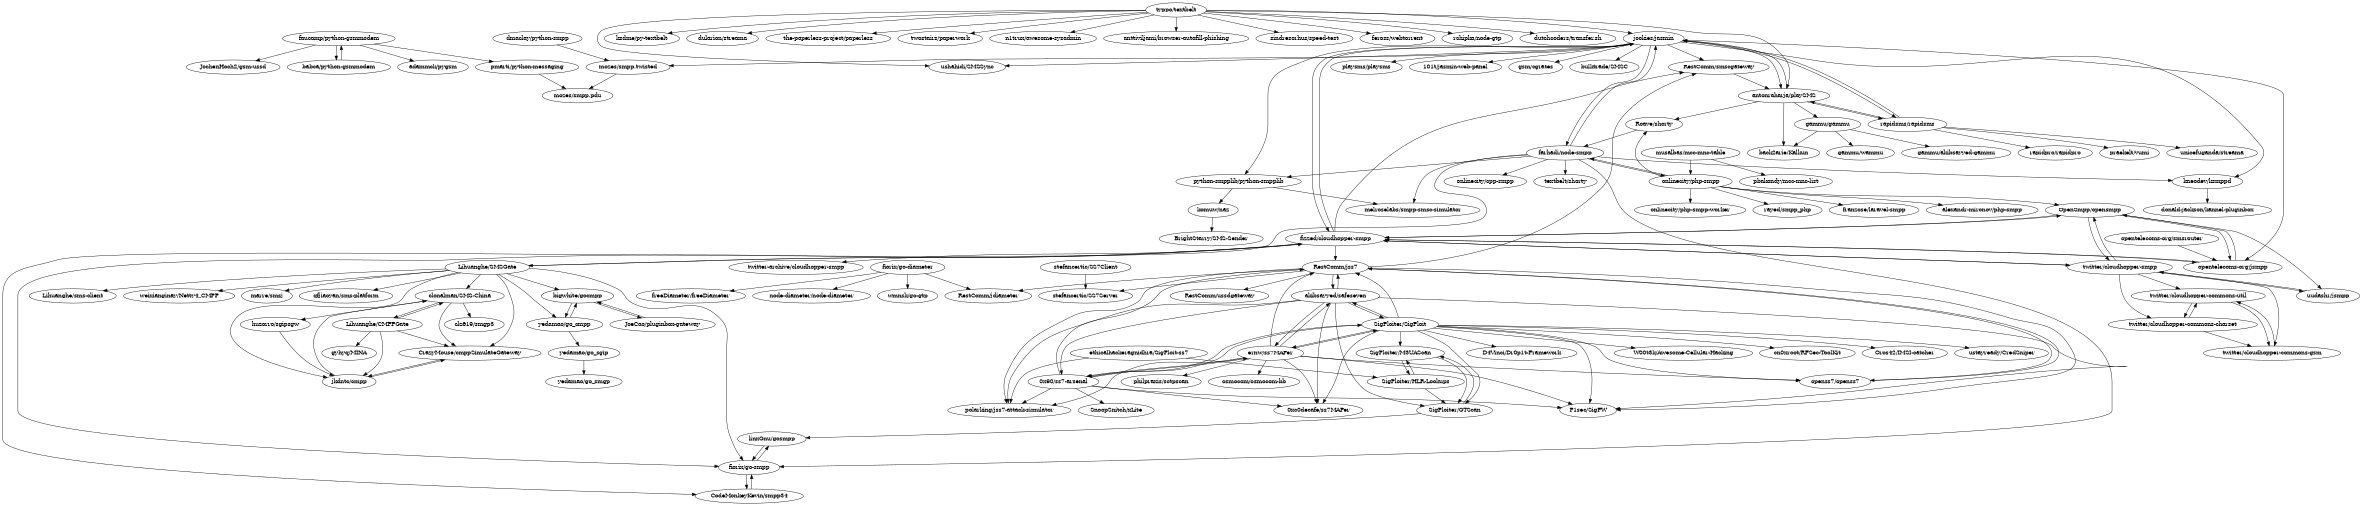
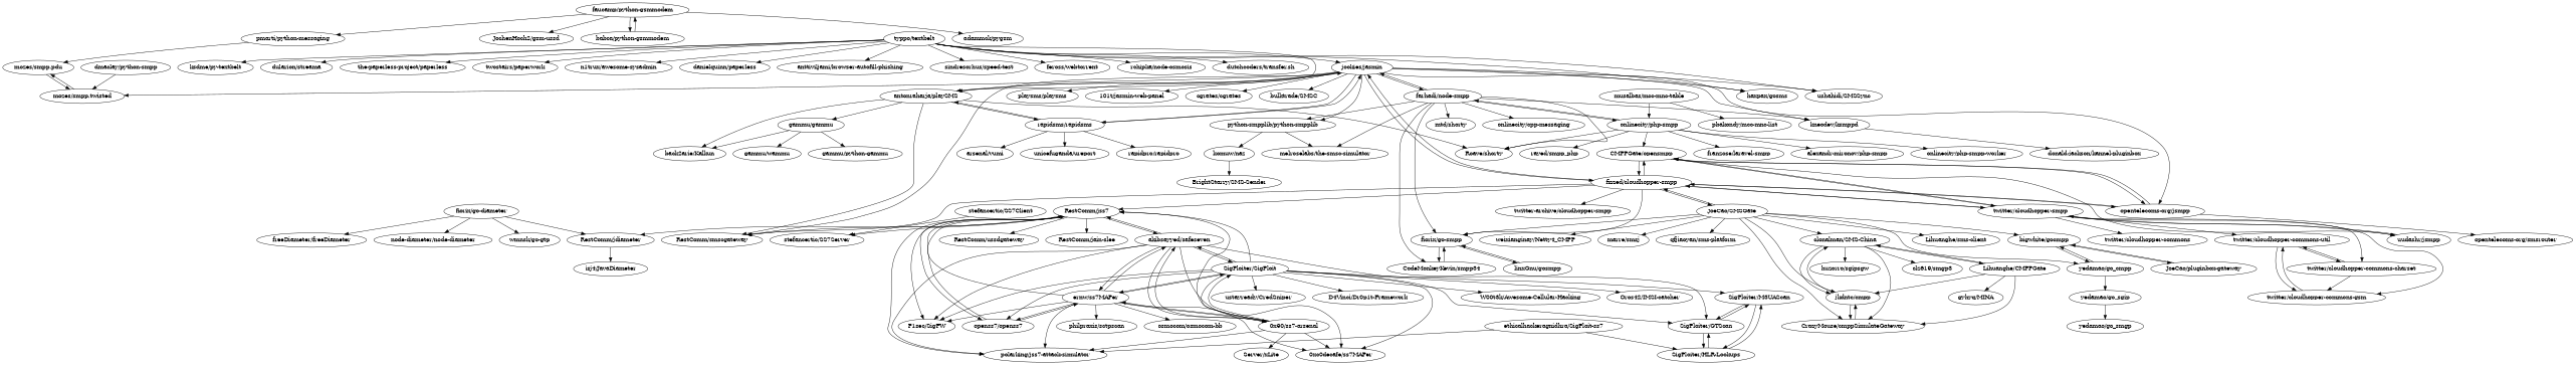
  digraph {
    "faucamp/python-gsmmodem" [l="-10.014,-38.011"]
    "babca/python-gsmmodem" [l="-9.998,-37.992"]
    "adammck/pygsm" [l="-10.033,-37.989"]
    "pmarti/python-messaging" [l="-10.036,-38.049"]
    "JochenHoch2/gsm-ussd" [l="-9.986,-38.015"]
    "mozes/smpp.pdu" [l="-10.058,-38.091"]
    "mozes/smpp.twisted" [l="-10.077,-38.12"]
    "SigPloiter/SigPloit" [l="-10.28,-38.304"]
    "ernw/ss7MAPer" [l="-10.25,-38.31"]
    "akibsayyed/safeseven" [l="-10.264,-38.293"]
    "0x90/ss7-arsenal" [l="-10.248,-38.293"]
    "SigPloiter/GTScan" [l="-10.308,-38.297"]
    "RestComm/jss7" [l="-10.217,-38.288"]
    "W00t3k/Awesome-Cellular-Hacking" [l="-10.817,-37.919"]
    "0xc0decafe/ss7MAPer" [l="-10.267,-38.318"]
-   "cn0xroot/RFSec-ToolKit" [l="-10.784,-37.861"]
    "Oros42/IMSI-catcher" [l="-10.813,-37.876"]
    "openss7/openss7" [l="-10.225,-38.31"]
    "P1sec/SigFW" [l="-10.259,-38.279"]
    "ustayready/CredSniper" [l="-7.113,-43.162"]
    "D4Vinci/Dr0p1t-Framework" [l="-7.256,-43.077"]
    "SigPloiter/M3UAScan" [l="-10.324,-38.304"]
    "philpraxis/sctpscan" [l="-10.264,-38.342"]
    "polarking/jss7-attack-simulator" [l="-10.243,-38.276"]
    "osmocom/osmocom-bb" [l="-10.669,-37.909"]
-   "SnoopSnitch/xLite" [l="-10.28,-38.273"]
+   "SnoopSnitch/xLite" [l="-10.28,-38.273" label="Server/xLite"]
    "SigPloiter/HLR-Lookups" [l="-10.314,-38.314"]
    "RestComm/ussdgateway" [l="-10.191,-38.302"]
    "RestComm/smscgateway" [l="-10.155,-38.227"]
+   "RestComm/jain-slee" [l="-10.195,-38.28"]
    "RestComm/jdiameter" [l="-10.215,-38.345"]
    "stefancertic/SS7Server" [l="-10.215,-38.265"]
+   "isj4/JavaDiameter" [l="-10.204,-38.361"]
    "farhadi/node-smpp" [l="-10.066,-38.203"]
    "onlinecity/php-smpp" [l="-10.023,-38.196"]
    "Roave/shorty" [l="-10.082,-38.186"]
    "jookies/jasmin" [l="-10.113,-38.187"]
    "fiorix/go-smpp" [l="-10.077,-38.261"]
-   "mtd/shorty" [l="-10.045,-38.193" label="textbelt/shorty"]
+   "mtd/shorty" [l="-10.045,-38.193"]
    "kneodev/ksmppd" [l="-10.094,-38.203"]
-   "melroselabs/smpp-smsc-simulator" [l="-10.05,-38.18"]
+   "melroselabs/smpp-smsc-simulator" [l="-10.05,-38.18" label="melroselabs/the-smsc-simulator"]
    "python-smpplib/python-smpplib" [l="-10.068,-38.172"]
-   "onlinecity/cpp-smpp" [l="-10.038,-38.213"]
+   "onlinecity/cpp-smpp" [l="-10.038,-38.213" label="onlinecity/cpp-messaging"]
    "CodeMonkeyKevin/smpp34" [l="-10.077,-38.24"]
-   "OpenSmpp/opensmpp" [l="-10.062,-38.235"]
+   "OpenSmpp/opensmpp" [l="-10.062,-38.235" label="CMPPGate/opensmpp"]
    "onlinecity/php-smpp-worker" [l="-9.999,-38.179"]
    "rayed/smpp_php" [l="-10.015,-38.175"]
    "franzose/laravel-smpp" [l="-9.994,-38.193"]
    "alexandr-mironov/php-smpp" [l="-9.995,-38.208"]
+   "haxpax/gosms" [l="-12.89,1.989"]
    "antonraharja/playSMS" [l="-10.157,-38.175"]
    "ushahidi/SMSSync" [l="28.796,-24.093"]
    "rapidsms/rapidsms" [l="-10.133,-38.16"]
    "fizzed/cloudhopper-smpp" [l="-10.101,-38.25"]
    "opentelecoms-org/jsmpp" [l="-10.098,-38.229"]
    "playsms/playsms" [l="-10.09,-38.149"]
    "101t/jasmin-web-panel" [l="-10.141,-38.199"]
-   "cgrates/cgrates" [l="-28.051,10.976" label="gsm/cgrates"]
+   "cgrates/cgrates" [l="-28.051,10.976"]
    "bulktrade/SMSC" [l="-10.1,-38.165"]
    "linxGnu/gosmpp" [l="-10.088,-38.28"]
    "donald-jackson/kannel-pluginbox" [l="-10.113,-38.211"]
    "komuw/naz" [l="-10.049,-38.153"]
    "twitter/cloudhopper-smpp" [l="-10.046,-38.255"]
    "uudashr/jsmpp" [l="-10.027,-38.241"]
    "gammu/gammu" [l="-10.225,-38.157"]
    "back2arie/Kalkun" [l="-10.2,-38.171"]
-   "praekelt/vumi" [l="28.801,-24.073"]
-   "unicefuganda/ureport" [l="-10.122,-38.136" label="unicefuganda/streama"]
+   "praekelt/vumi" [l="28.801,-24.073" label="arsenal/vumi"]
+   "unicefuganda/ureport" [l="-10.122,-38.136"]
    "rapidpro/rapidpro" [l="28.779,-24.059"]
    "twitter-archive/cloudhopper-smpp" [l="-10.124,-38.265"]
-   "Lihuanghe/SMSGate" [l="-10.065,-38.308"]
+   "Lihuanghe/SMSGate" [l="-10.065,-38.308" label="JoeCao/SMSGate"]
    "opentelecoms-org/smsrouter" [l="-10.126,-38.235"]
    "BrightStarry/SMS-Sender" [l="-10.038,-38.304"]
    "typpo/textbelt" [l="-10.165,-38.126"]
    "ksdme/py-textbelt" [l="-10.18,-38.097"]
    "dularion/streama" [l="28.284,-19.048"]
    "the-paperless-project/paperless" [l="-32.927,-22.81"]
    "twostairs/paperwork" [l="-12.42,-20.544"]
    "n1trux/awesome-sysadmin" [l="28.094,-19.456"]
+   "danielquinn/paperless" [l="28.296,-18.998"]
    "anttiviljami/browser-autofill-phishing" [l="-7.291,-43.003"]
    "sindresorhus/speed-test" [l="25.809,-26.682"]
    "feross/webtorrent" [l="9.097,-32.526"]
-   "rchipka/node-osmosis" [l="14.136,-34.291" label="rchipka/node-gtp"]
+   "rchipka/node-osmosis" [l="14.136,-34.291"]
    "dutchcoders/transfer.sh" [l="-11.425,-17.926"]
-   "gammu/python-gammu" [l="-10.26,-38.158" label="gammu/akibsayyed-gammu"]
+   "gammu/python-gammu" [l="-10.26,-38.158"]
    "gammu/wammu" [l="-10.251,-38.137"]
    "ethicalhackeragnidhra/SigPloit-ss7" [l="-10.262,-38.25"]
+   "twitter/cloudhopper-commons" [l="-10.003,-38.257"]
    "twitter/cloudhopper-commons-charset" [l="-10.022,-38.263"]
    "twitter/cloudhopper-commons-gsm" [l="-10.021,-38.274"]
    "twitter/cloudhopper-commons-util" [l="-10.034,-38.272"]
    "clonalman/SMS-China" [l="-10.023,-38.338"]
    "bigwhite/gocmpp" [l="-10.078,-38.347"]
    "Lihuanghe/sms-client" [l="-10.073,-38.326"]
    "jkdntc/cmpp" [l="-10.019,-38.322"]
    "CrazyMouse/cmppSimulateGateway" [l="-10.034,-38.326"]
    "weixianginay/Netty4_CMPP" [l="-10.09,-38.309"]
    "yedamao/go_cmpp" [l="-10.06,-38.346"]
    "marre/smsj" [l="-10.056,-38.326"]
    "qfjiaoyan/sms-platform" [l="-10.093,-38.324"]
    "Lihuanghe/CMPPGate" [l="-10.001,-38.338"]
    "clz619/smgp3" [l="-10.01,-38.353"]
    "huzorro/sgipsgw" [l="-10.021,-38.357"]
    n105 [l="-10.086,-38.365" label="JoeCao/pluginbox-gateway"]
    "yedamao/go_sgip" [l="-10.053,-38.37"]
    "musalbas/mcc-mnc-table" [l="-9.961,-38.181"]
    "pbakondy/mcc-mnc-list" [l="-9.927,-38.174"]
    "gyhyq/MINA" [l="-9.975,-38.351"]
    "yedamao/go_smgp" [l="-10.049,-38.387"]
    "fiorix/go-diameter" [l="-10.224,-38.385"]
    "freeDiameter/freeDiameter" [l="-10.242,-38.401"]
    "node-diameter/node-diameter" [l="-10.217,-38.406"]
    "wmnsk/go-gtp" [l="16.095,-6.673"]
    "stefancertic/SS7Client" [l="-10.217,-38.249"]
    "dmaclay/python-smpp" [l="-10.08,-38.099"]
    "faucamp/python-gsmmodem" -> "babca/python-gsmmodem"
    "faucamp/python-gsmmodem" -> "adammck/pygsm"
    "faucamp/python-gsmmodem" -> "pmarti/python-messaging"
    "faucamp/python-gsmmodem" -> "JochenHoch2/gsm-ussd"
    "babca/python-gsmmodem" -> "faucamp/python-gsmmodem"
    "pmarti/python-messaging" -> "mozes/smpp.pdu"
+   "mozes/smpp.pdu" -> "mozes/smpp.twisted"
    "mozes/smpp.twisted" -> "mozes/smpp.pdu"
    "SigPloiter/SigPloit" -> "ernw/ss7MAPer"
    "SigPloiter/SigPloit" -> "akibsayyed/safeseven"
    "SigPloiter/SigPloit" -> "0x90/ss7-arsenal"
    "SigPloiter/SigPloit" -> "SigPloiter/GTScan"
    "SigPloiter/SigPloit" -> "RestComm/jss7"
    "SigPloiter/SigPloit" -> "W00t3k/Awesome-Cellular-Hacking" [e=1]
    "SigPloiter/SigPloit" -> "0xc0decafe/ss7MAPer"
-   "SigPloiter/SigPloit" -> "cn0xroot/RFSec-ToolKit" [e=1]
    "SigPloiter/SigPloit" -> "Oros42/IMSI-catcher" [e=1]
    "SigPloiter/SigPloit" -> "openss7/openss7"
    "SigPloiter/SigPloit" -> "P1sec/SigFW"
    "SigPloiter/SigPloit" -> "ustayready/CredSniper" [e=1]
    "SigPloiter/SigPloit" -> "D4Vinci/Dr0p1t-Framework" [e=1]
    "SigPloiter/SigPloit" -> "SigPloiter/M3UAScan"
    "ernw/ss7MAPer" -> "SigPloiter/SigPloit"
    "ernw/ss7MAPer" -> "akibsayyed/safeseven"
    "ernw/ss7MAPer" -> "0x90/ss7-arsenal"
    "ernw/ss7MAPer" -> "RestComm/jss7"
    "ernw/ss7MAPer" -> "0xc0decafe/ss7MAPer"
    "ernw/ss7MAPer" -> "openss7/openss7"
    "ernw/ss7MAPer" -> "P1sec/SigFW"
    "ernw/ss7MAPer" -> "philpraxis/sctpscan"
    "ernw/ss7MAPer" -> "polarking/jss7-attack-simulator"
    "ernw/ss7MAPer" -> "osmocom/osmocom-bb" [e=1]
    "akibsayyed/safeseven" -> "SigPloiter/SigPloit"
    "akibsayyed/safeseven" -> "ernw/ss7MAPer"
    "akibsayyed/safeseven" -> "0x90/ss7-arsenal"
    "akibsayyed/safeseven" -> "SigPloiter/GTScan"
    "akibsayyed/safeseven" -> "RestComm/jss7"
    "akibsayyed/safeseven" -> "0xc0decafe/ss7MAPer"
    "akibsayyed/safeseven" -> "P1sec/SigFW"
    "akibsayyed/safeseven" -> "polarking/jss7-attack-simulator"
    "0x90/ss7-arsenal" -> "SigPloiter/SigPloit"
    "0x90/ss7-arsenal" -> "ernw/ss7MAPer"
-   "0x90/ss7-arsenal" -> "P1sec/SigFW"
+   "0x90/ss7-arsenal" -> "akibsayyed/safeseven"
    "0x90/ss7-arsenal" -> "RestComm/jss7"
    "0x90/ss7-arsenal" -> "0xc0decafe/ss7MAPer"
    "0x90/ss7-arsenal" -> "polarking/jss7-attack-simulator"
    "0x90/ss7-arsenal" -> "SnoopSnitch/xLite"
    "SigPloiter/GTScan" -> "SigPloiter/M3UAScan"
-   "SigPloiter/GTScan" -> "linxGnu/gosmpp"
+   "SigPloiter/GTScan" -> "SigPloiter/HLR-Lookups"
    "RestComm/jss7" -> "akibsayyed/safeseven"
    "RestComm/jss7" -> "openss7/openss7"
    "RestComm/jss7" -> "P1sec/SigFW"
    "RestComm/jss7" -> "polarking/jss7-attack-simulator"
    "RestComm/jss7" -> "RestComm/ussdgateway"
    "RestComm/jss7" -> "RestComm/smscgateway"
+   "RestComm/jss7" -> "RestComm/jain-slee"
    "RestComm/jss7" -> "RestComm/jdiameter"
    "RestComm/jss7" -> "stefancertic/SS7Server"
+   "openss7/openss7" -> "ernw/ss7MAPer"
    "openss7/openss7" -> "RestComm/jss7"
    "SigPloiter/M3UAScan" -> "SigPloiter/GTScan"
    "SigPloiter/M3UAScan" -> "SigPloiter/HLR-Lookups"
    "SigPloiter/HLR-Lookups" -> "SigPloiter/GTScan"
    "SigPloiter/HLR-Lookups" -> "SigPloiter/M3UAScan"
+   "RestComm/jdiameter" -> "isj4/JavaDiameter"
    "farhadi/node-smpp" -> "onlinecity/php-smpp"
-   "Roave/shorty" -> "farhadi/node-smpp"
+   "farhadi/node-smpp" -> "Roave/shorty"
    "farhadi/node-smpp" -> "jookies/jasmin"
    "farhadi/node-smpp" -> "fiorix/go-smpp"
    "farhadi/node-smpp" -> "mtd/shorty"
    "farhadi/node-smpp" -> "kneodev/ksmppd"
    "farhadi/node-smpp" -> "melroselabs/smpp-smsc-simulator"
    "farhadi/node-smpp" -> "python-smpplib/python-smpplib"
    "farhadi/node-smpp" -> "onlinecity/cpp-smpp"
    "farhadi/node-smpp" -> "CodeMonkeyKevin/smpp34"
    "onlinecity/php-smpp" -> "farhadi/node-smpp"
    "onlinecity/php-smpp" -> "Roave/shorty"
    "onlinecity/php-smpp" -> "OpenSmpp/opensmpp"
    "onlinecity/php-smpp" -> "onlinecity/php-smpp-worker"
    "onlinecity/php-smpp" -> "rayed/smpp_php"
    "onlinecity/php-smpp" -> "franzose/laravel-smpp"
    "onlinecity/php-smpp" -> "alexandr-mironov/php-smpp"
    "jookies/jasmin" -> "mozes/smpp.twisted"
    "jookies/jasmin" -> "RestComm/smscgateway"
    "jookies/jasmin" -> "farhadi/node-smpp"
    "jookies/jasmin" -> "kneodev/ksmppd"
    "jookies/jasmin" -> "python-smpplib/python-smpplib"
+   "jookies/jasmin" -> "haxpax/gosms" [e=1]
    "jookies/jasmin" -> "antonraharja/playSMS"
    "jookies/jasmin" -> "ushahidi/SMSSync" [e=1]
    "jookies/jasmin" -> "rapidsms/rapidsms"
    "jookies/jasmin" -> "fizzed/cloudhopper-smpp"
    "jookies/jasmin" -> "opentelecoms-org/jsmpp"
    "jookies/jasmin" -> "playsms/playsms"
    "jookies/jasmin" -> "101t/jasmin-web-panel"
    "jookies/jasmin" -> "cgrates/cgrates" [e=1]
    "jookies/jasmin" -> "bulktrade/SMSC"
    "fiorix/go-smpp" -> "CodeMonkeyKevin/smpp34"
    "fiorix/go-smpp" -> "linxGnu/gosmpp"
    "kneodev/ksmppd" -> "donald-jackson/kannel-pluginbox"
    "python-smpplib/python-smpplib" -> "melroselabs/smpp-smsc-simulator"
    "python-smpplib/python-smpplib" -> "komuw/naz"
    "CodeMonkeyKevin/smpp34" -> "fiorix/go-smpp"
    "OpenSmpp/opensmpp" -> "fizzed/cloudhopper-smpp"
    "OpenSmpp/opensmpp" -> "opentelecoms-org/jsmpp"
    "OpenSmpp/opensmpp" -> "twitter/cloudhopper-smpp"
    "OpenSmpp/opensmpp" -> "uudashr/jsmpp"
-   "RestComm/smscgateway" -> "antonraharja/playSMS"
+   "antonraharja/playSMS" -> "RestComm/smscgateway"
    "antonraharja/playSMS" -> "Roave/shorty"
    "antonraharja/playSMS" -> "jookies/jasmin"
    "antonraharja/playSMS" -> "rapidsms/rapidsms"
    "antonraharja/playSMS" -> "gammu/gammu"
    "antonraharja/playSMS" -> "back2arie/Kalkun"
    "rapidsms/rapidsms" -> "jookies/jasmin"
    "rapidsms/rapidsms" -> "antonraharja/playSMS"
    "rapidsms/rapidsms" -> "praekelt/vumi" [e=1]
    "rapidsms/rapidsms" -> "unicefuganda/ureport"
    "rapidsms/rapidsms" -> "rapidpro/rapidpro" [e=1]
    "fizzed/cloudhopper-smpp" -> "RestComm/jss7"
    "fizzed/cloudhopper-smpp" -> "RestComm/smscgateway"
    "fizzed/cloudhopper-smpp" -> "jookies/jasmin"
    "fizzed/cloudhopper-smpp" -> "fiorix/go-smpp"
    "fizzed/cloudhopper-smpp" -> "OpenSmpp/opensmpp"
    "fizzed/cloudhopper-smpp" -> "opentelecoms-org/jsmpp"
    "fizzed/cloudhopper-smpp" -> "twitter/cloudhopper-smpp"
    "fizzed/cloudhopper-smpp" -> "twitter-archive/cloudhopper-smpp"
    "fizzed/cloudhopper-smpp" -> "Lihuanghe/SMSGate"
    "opentelecoms-org/jsmpp" -> "OpenSmpp/opensmpp"
    "opentelecoms-org/jsmpp" -> "fizzed/cloudhopper-smpp"
-   "opentelecoms-org/smsrouter" -> "opentelecoms-org/jsmpp"
+   "opentelecoms-org/jsmpp" -> "opentelecoms-org/smsrouter"
    "linxGnu/gosmpp" -> "fiorix/go-smpp"
    "komuw/naz" -> "BrightStarry/SMS-Sender"
    "twitter/cloudhopper-smpp" -> "OpenSmpp/opensmpp"
    "twitter/cloudhopper-smpp" -> "fizzed/cloudhopper-smpp"
    "twitter/cloudhopper-smpp" -> "uudashr/jsmpp"
+   "twitter/cloudhopper-smpp" -> "twitter/cloudhopper-commons"
    "twitter/cloudhopper-smpp" -> "twitter/cloudhopper-commons-charset"
    "twitter/cloudhopper-smpp" -> "twitter/cloudhopper-commons-gsm"
    "twitter/cloudhopper-smpp" -> "twitter/cloudhopper-commons-util"
    "uudashr/jsmpp" -> "twitter/cloudhopper-smpp"
    "gammu/gammu" -> "back2arie/Kalkun"
    "gammu/gammu" -> "gammu/python-gammu"
    "gammu/gammu" -> "gammu/wammu"
    "Lihuanghe/SMSGate" -> "fiorix/go-smpp"
    "Lihuanghe/SMSGate" -> "fizzed/cloudhopper-smpp"
    "Lihuanghe/SMSGate" -> "clonalman/SMS-China"
    "Lihuanghe/SMSGate" -> "bigwhite/gocmpp"
    "Lihuanghe/SMSGate" -> "Lihuanghe/sms-client"
    "Lihuanghe/SMSGate" -> "jkdntc/cmpp"
    "Lihuanghe/SMSGate" -> "CrazyMouse/cmppSimulateGateway"
    "Lihuanghe/SMSGate" -> "weixianginay/Netty4_CMPP"
    "Lihuanghe/SMSGate" -> "yedamao/go_cmpp"
    "Lihuanghe/SMSGate" -> "marre/smsj"
    "Lihuanghe/SMSGate" -> "qfjiaoyan/sms-platform"
    "typpo/textbelt" -> "jookies/jasmin"
+   "typpo/textbelt" -> "haxpax/gosms" [e=1]
    "typpo/textbelt" -> "antonraharja/playSMS"
    "typpo/textbelt" -> "ushahidi/SMSSync" [e=1]
    "typpo/textbelt" -> "ksdme/py-textbelt"
    "typpo/textbelt" -> "dularion/streama" [e=1]
    "typpo/textbelt" -> "the-paperless-project/paperless" [e=1]
    "typpo/textbelt" -> "twostairs/paperwork" [e=1]
    "typpo/textbelt" -> "n1trux/awesome-sysadmin" [e=1]
+   "typpo/textbelt" -> "danielquinn/paperless" [e=1]
    "typpo/textbelt" -> "anttiviljami/browser-autofill-phishing" [e=1]
    "typpo/textbelt" -> "sindresorhus/speed-test" [e=1]
    "typpo/textbelt" -> "feross/webtorrent" [e=1]
    "typpo/textbelt" -> "rchipka/node-osmosis" [e=1]
    "typpo/textbelt" -> "dutchcoders/transfer.sh" [e=1]
    "ethicalhackeragnidhra/SigPloit-ss7" -> "polarking/jss7-attack-simulator"
    "ethicalhackeragnidhra/SigPloit-ss7" -> "SigPloiter/HLR-Lookups"
    "twitter/cloudhopper-commons-charset" -> "twitter/cloudhopper-commons-gsm"
    "twitter/cloudhopper-commons-charset" -> "twitter/cloudhopper-commons-util"
    "twitter/cloudhopper-commons-gsm" -> "twitter/cloudhopper-commons-util"
    "twitter/cloudhopper-commons-util" -> "twitter/cloudhopper-commons-charset"
    "twitter/cloudhopper-commons-util" -> "twitter/cloudhopper-commons-gsm"
-   "huzorro/sgipsgw" -> "jkdntc/cmpp"
+   "clonalman/SMS-China" -> "jkdntc/cmpp"
    "clonalman/SMS-China" -> "CrazyMouse/cmppSimulateGateway"
    "clonalman/SMS-China" -> "Lihuanghe/CMPPGate"
    "clonalman/SMS-China" -> "clz619/smgp3"
    "clonalman/SMS-China" -> "huzorro/sgipsgw"
    "bigwhite/gocmpp" -> "yedamao/go_cmpp"
    "bigwhite/gocmpp" -> n105
    "jkdntc/cmpp" -> "clonalman/SMS-China"
    "jkdntc/cmpp" -> "CrazyMouse/cmppSimulateGateway"
    "CrazyMouse/cmppSimulateGateway" -> "jkdntc/cmpp"
    "yedamao/go_cmpp" -> "bigwhite/gocmpp"
    "yedamao/go_cmpp" -> "yedamao/go_sgip"
    "Lihuanghe/CMPPGate" -> "clonalman/SMS-China"
    "Lihuanghe/CMPPGate" -> "jkdntc/cmpp"
    "Lihuanghe/CMPPGate" -> "CrazyMouse/cmppSimulateGateway"
    "Lihuanghe/CMPPGate" -> "gyhyq/MINA"
    n105 -> "bigwhite/gocmpp"
    "yedamao/go_sgip" -> "yedamao/go_smgp"
    "musalbas/mcc-mnc-table" -> "onlinecity/php-smpp"
    "musalbas/mcc-mnc-table" -> "pbakondy/mcc-mnc-list"
    "fiorix/go-diameter" -> "RestComm/jdiameter"
    "fiorix/go-diameter" -> "freeDiameter/freeDiameter"
    "fiorix/go-diameter" -> "node-diameter/node-diameter"
    "fiorix/go-diameter" -> "wmnsk/go-gtp" [e=1]
    "stefancertic/SS7Client" -> "stefancertic/SS7Server"
    "dmaclay/python-smpp" -> "mozes/smpp.twisted"
  }
